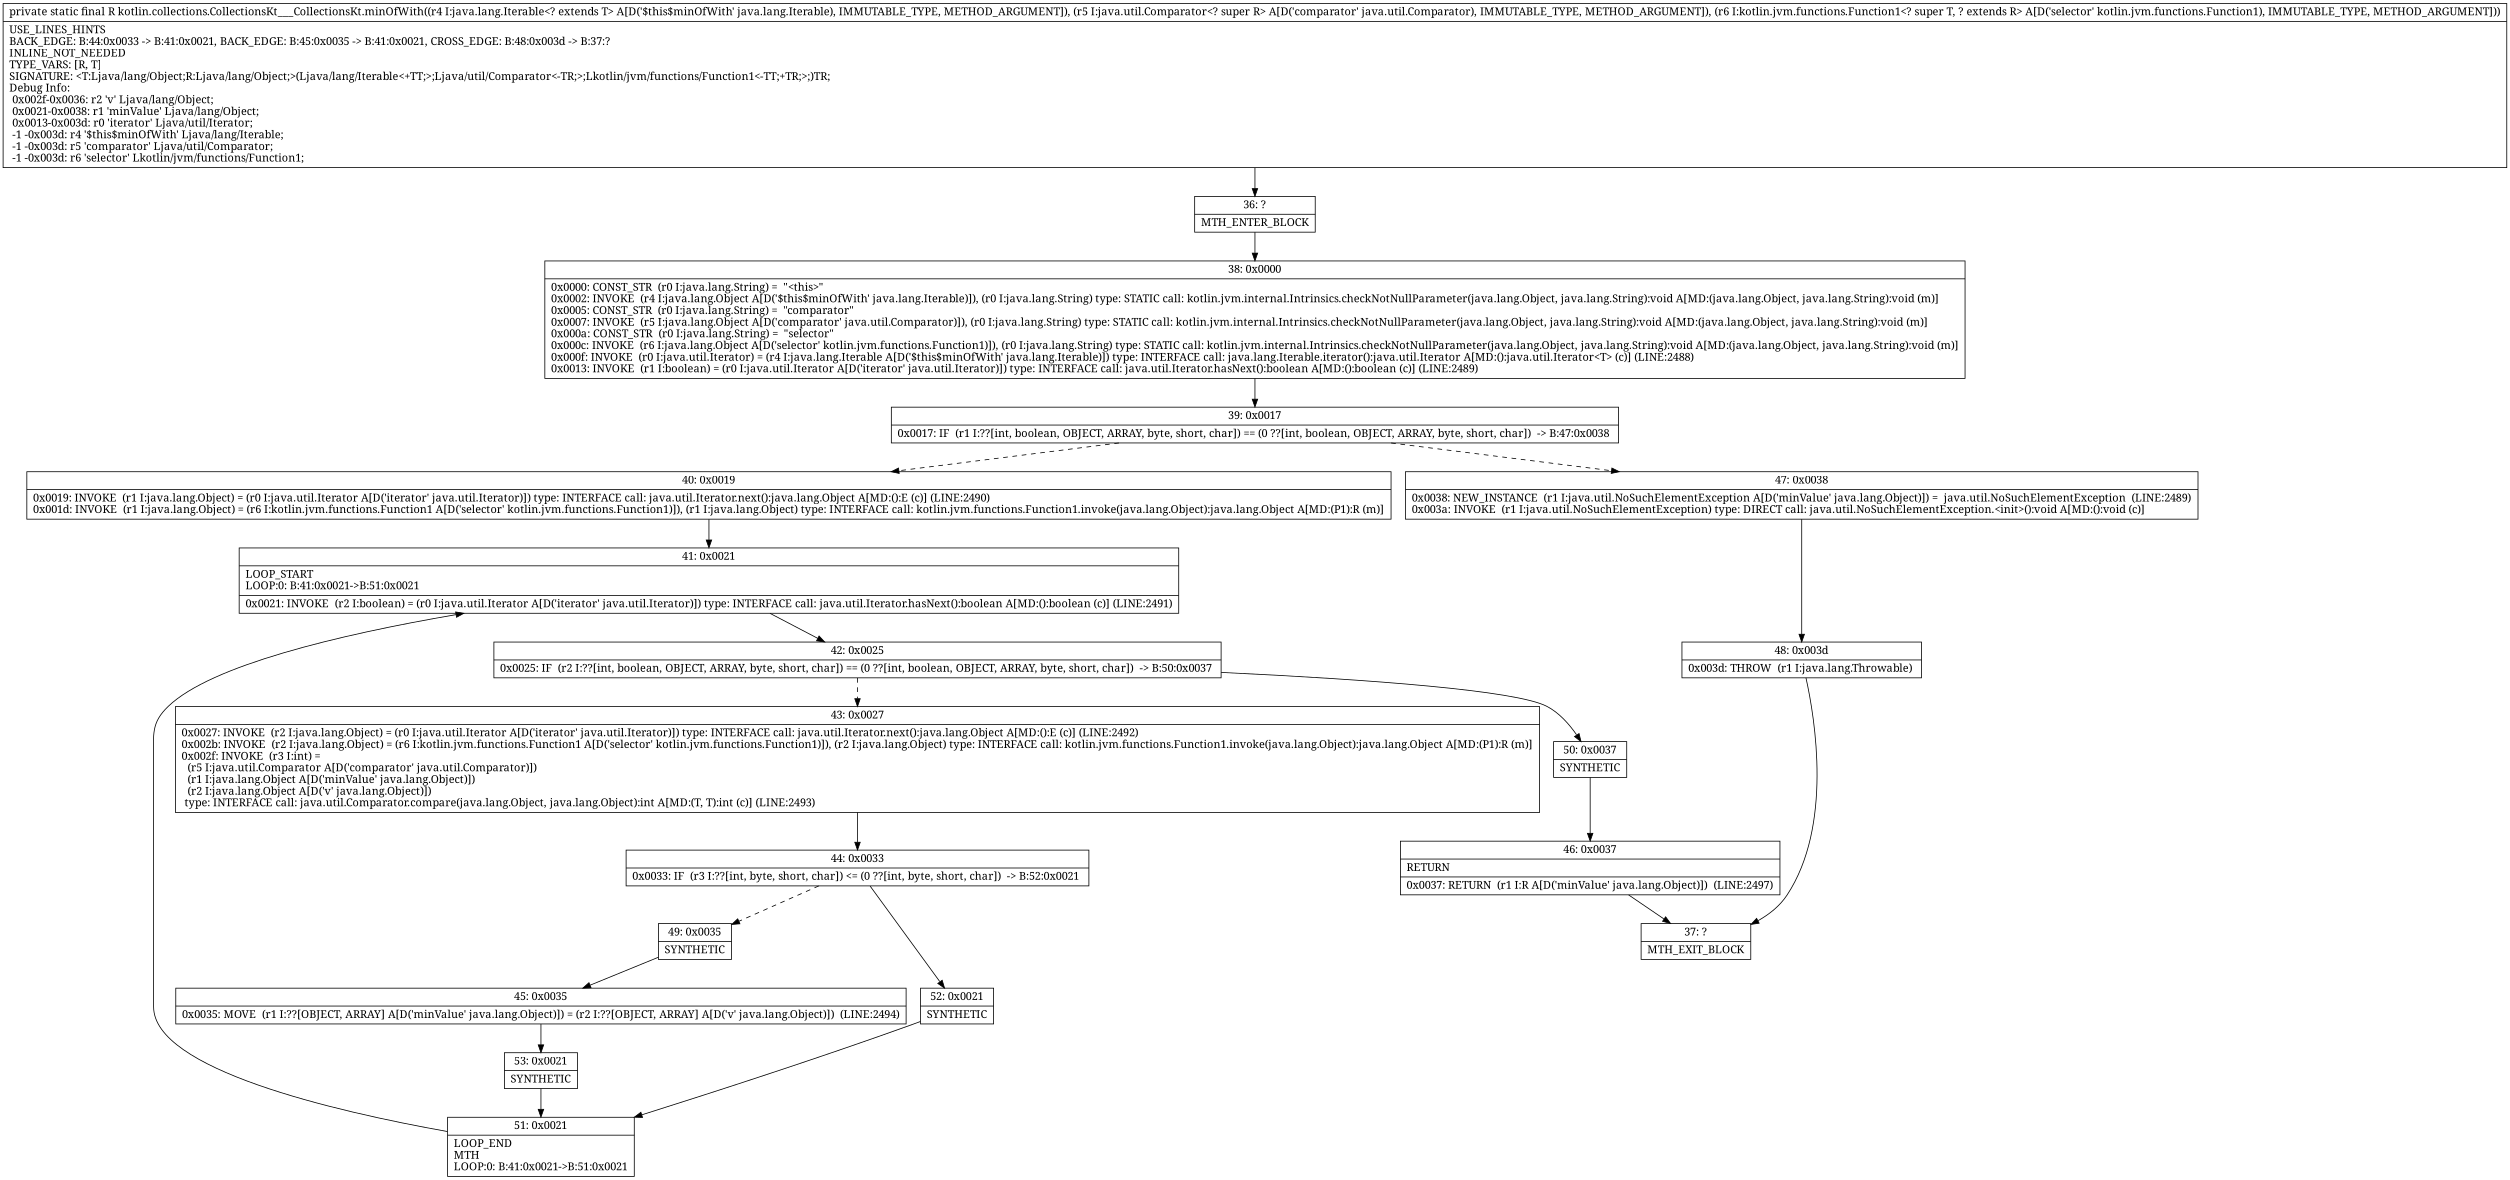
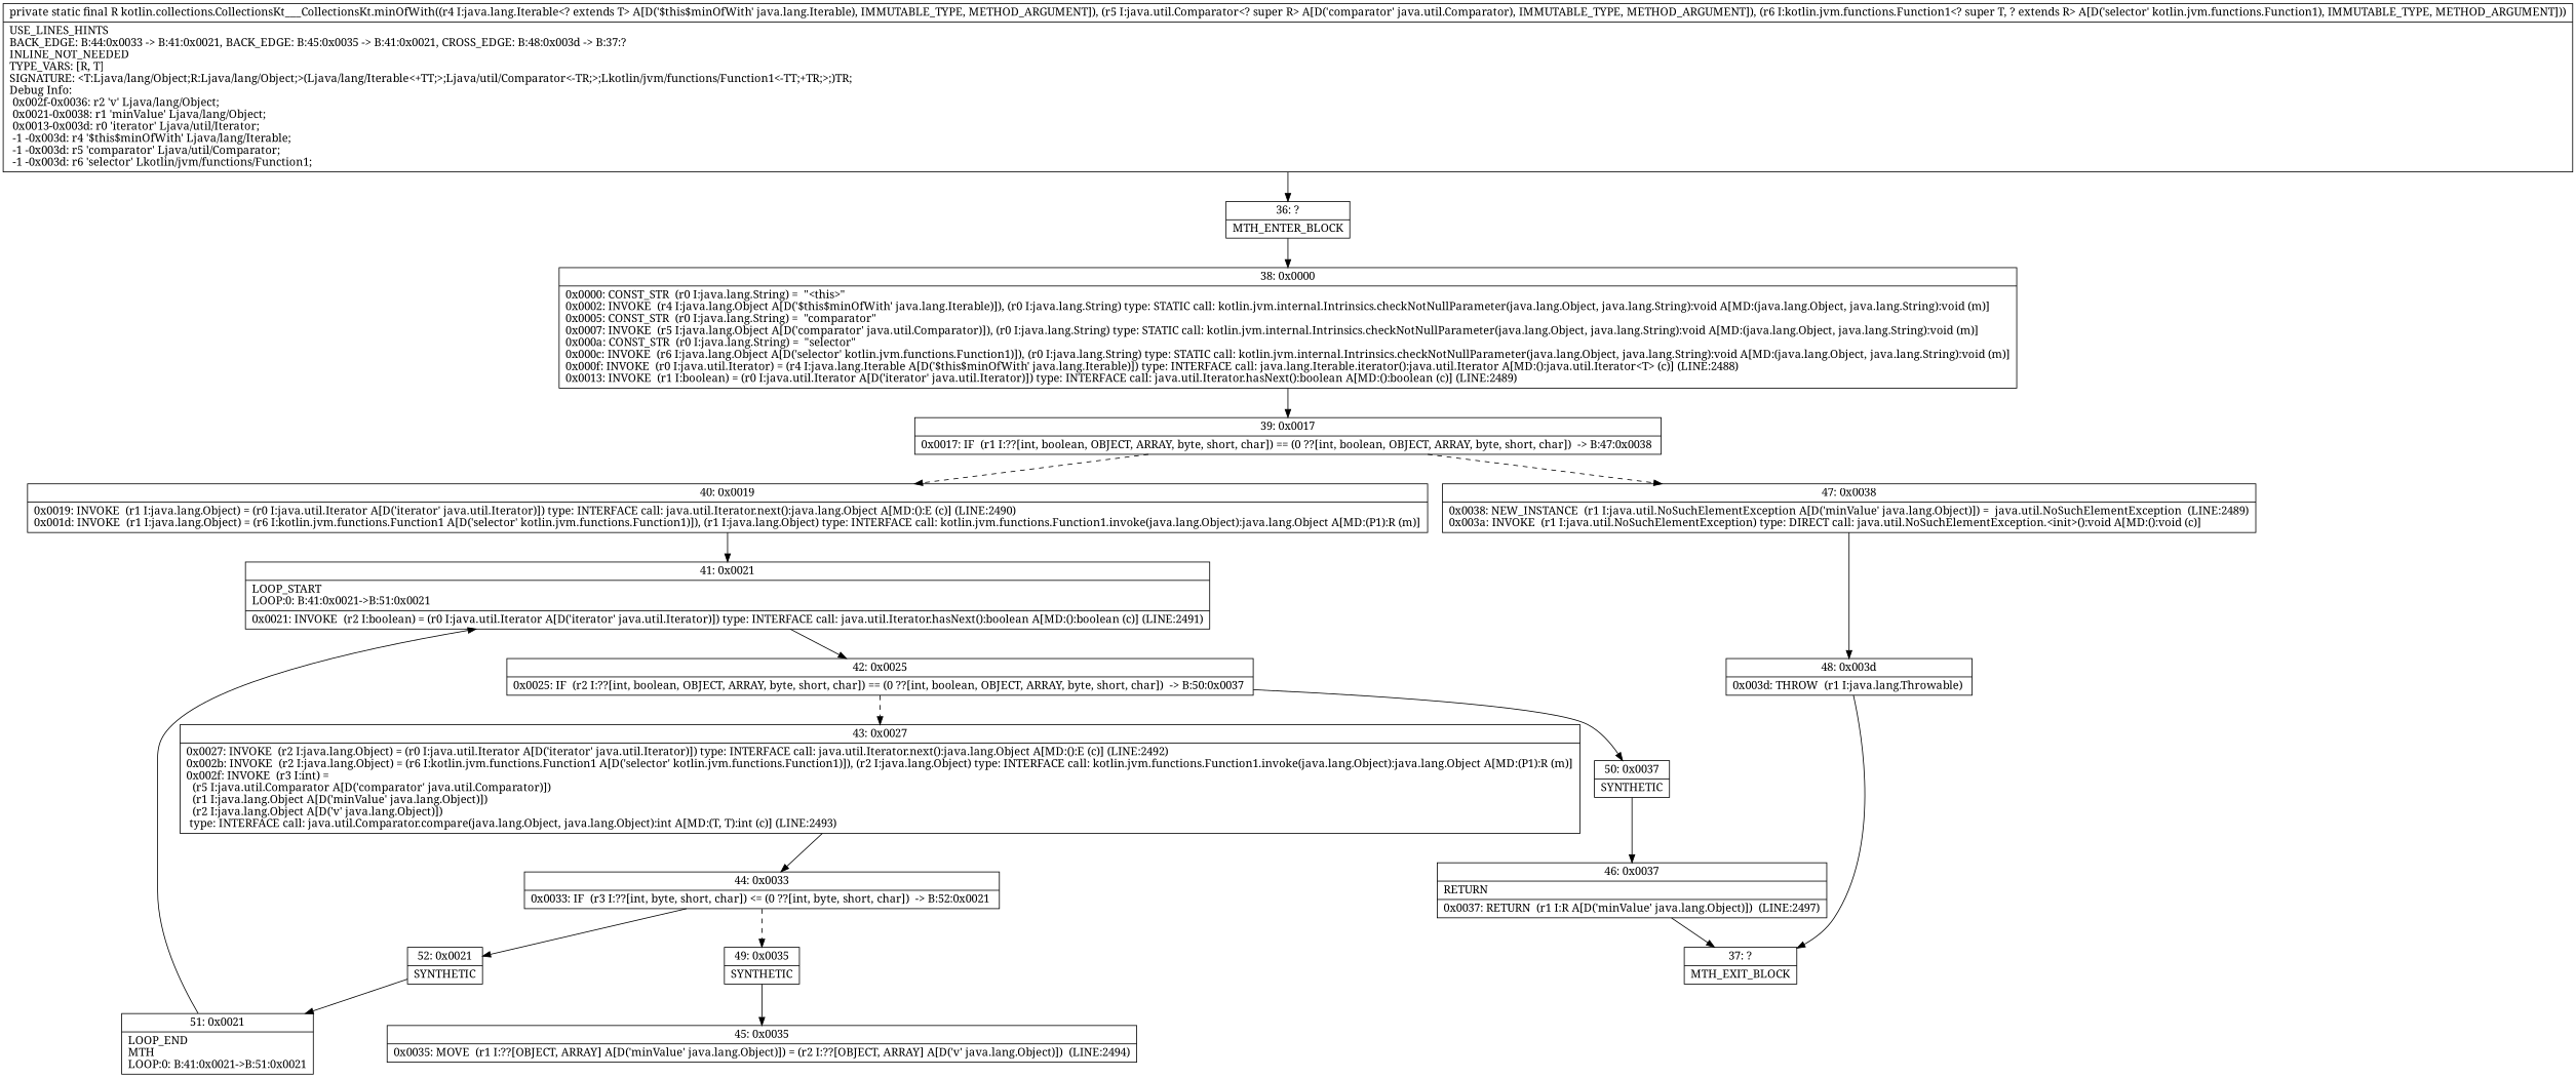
  digraph {
    fontname="Noto Serif"
    node [fontname="Noto Serif" shape=record]
    edge [fontname="Noto Serif"]
    n1 [label="{36\:\ ?|MTH_ENTER_BLOCK\l}"]
    n2 [label="{38\:\ 0x0000|0x0000: CONST_STR  (r0 I:java.lang.String) =  \"\<this\>\" \l0x0002: INVOKE  (r4 I:java.lang.Object A[D('$this$minOfWith' java.lang.Iterable)]), (r0 I:java.lang.String) type: STATIC call: kotlin.jvm.internal.Intrinsics.checkNotNullParameter(java.lang.Object, java.lang.String):void A[MD:(java.lang.Object, java.lang.String):void (m)]\l0x0005: CONST_STR  (r0 I:java.lang.String) =  \"comparator\" \l0x0007: INVOKE  (r5 I:java.lang.Object A[D('comparator' java.util.Comparator)]), (r0 I:java.lang.String) type: STATIC call: kotlin.jvm.internal.Intrinsics.checkNotNullParameter(java.lang.Object, java.lang.String):void A[MD:(java.lang.Object, java.lang.String):void (m)]\l0x000a: CONST_STR  (r0 I:java.lang.String) =  \"selector\" \l0x000c: INVOKE  (r6 I:java.lang.Object A[D('selector' kotlin.jvm.functions.Function1)]), (r0 I:java.lang.String) type: STATIC call: kotlin.jvm.internal.Intrinsics.checkNotNullParameter(java.lang.Object, java.lang.String):void A[MD:(java.lang.Object, java.lang.String):void (m)]\l0x000f: INVOKE  (r0 I:java.util.Iterator) = (r4 I:java.lang.Iterable A[D('$this$minOfWith' java.lang.Iterable)]) type: INTERFACE call: java.lang.Iterable.iterator():java.util.Iterator A[MD:():java.util.Iterator\<T\> (c)] (LINE:2488)\l0x0013: INVOKE  (r1 I:boolean) = (r0 I:java.util.Iterator A[D('iterator' java.util.Iterator)]) type: INTERFACE call: java.util.Iterator.hasNext():boolean A[MD:():boolean (c)] (LINE:2489)\l}"]
    n3 [label="{39\:\ 0x0017|0x0017: IF  (r1 I:??[int, boolean, OBJECT, ARRAY, byte, short, char]) == (0 ??[int, boolean, OBJECT, ARRAY, byte, short, char])  \-\> B:47:0x0038 \l}"]
    n4 [label="{40\:\ 0x0019|0x0019: INVOKE  (r1 I:java.lang.Object) = (r0 I:java.util.Iterator A[D('iterator' java.util.Iterator)]) type: INTERFACE call: java.util.Iterator.next():java.lang.Object A[MD:():E (c)] (LINE:2490)\l0x001d: INVOKE  (r1 I:java.lang.Object) = (r6 I:kotlin.jvm.functions.Function1 A[D('selector' kotlin.jvm.functions.Function1)]), (r1 I:java.lang.Object) type: INTERFACE call: kotlin.jvm.functions.Function1.invoke(java.lang.Object):java.lang.Object A[MD:(P1):R (m)]\l}"]
    n5 [label="{47\:\ 0x0038|0x0038: NEW_INSTANCE  (r1 I:java.util.NoSuchElementException A[D('minValue' java.lang.Object)]) =  java.util.NoSuchElementException  (LINE:2489)\l0x003a: INVOKE  (r1 I:java.util.NoSuchElementException) type: DIRECT call: java.util.NoSuchElementException.\<init\>():void A[MD:():void (c)]\l}"]
    n6 [label="{41\:\ 0x0021|LOOP_START\lLOOP:0: B:41:0x0021\-\>B:51:0x0021\l|0x0021: INVOKE  (r2 I:boolean) = (r0 I:java.util.Iterator A[D('iterator' java.util.Iterator)]) type: INTERFACE call: java.util.Iterator.hasNext():boolean A[MD:():boolean (c)] (LINE:2491)\l}"]
    n7 [label="{48\:\ 0x003d|0x003d: THROW  (r1 I:java.lang.Throwable) \l}"]
    n8 [label="{42\:\ 0x0025|0x0025: IF  (r2 I:??[int, boolean, OBJECT, ARRAY, byte, short, char]) == (0 ??[int, boolean, OBJECT, ARRAY, byte, short, char])  \-\> B:50:0x0037 \l}"]
    n9 [label="{43\:\ 0x0027|0x0027: INVOKE  (r2 I:java.lang.Object) = (r0 I:java.util.Iterator A[D('iterator' java.util.Iterator)]) type: INTERFACE call: java.util.Iterator.next():java.lang.Object A[MD:():E (c)] (LINE:2492)\l0x002b: INVOKE  (r2 I:java.lang.Object) = (r6 I:kotlin.jvm.functions.Function1 A[D('selector' kotlin.jvm.functions.Function1)]), (r2 I:java.lang.Object) type: INTERFACE call: kotlin.jvm.functions.Function1.invoke(java.lang.Object):java.lang.Object A[MD:(P1):R (m)]\l0x002f: INVOKE  (r3 I:int) = \l  (r5 I:java.util.Comparator A[D('comparator' java.util.Comparator)])\l  (r1 I:java.lang.Object A[D('minValue' java.lang.Object)])\l  (r2 I:java.lang.Object A[D('v' java.lang.Object)])\l type: INTERFACE call: java.util.Comparator.compare(java.lang.Object, java.lang.Object):int A[MD:(T, T):int (c)] (LINE:2493)\l}"]
    n10 [label="{50\:\ 0x0037|SYNTHETIC\l}"]
    n11 [label="{44\:\ 0x0033|0x0033: IF  (r3 I:??[int, byte, short, char]) \<= (0 ??[int, byte, short, char])  \-\> B:52:0x0021 \l}"]
    n12 [label="{46\:\ 0x0037|RETURN\l|0x0037: RETURN  (r1 I:R A[D('minValue' java.lang.Object)])  (LINE:2497)\l}"]
    n13 [label="{49\:\ 0x0035|SYNTHETIC\l}"]
    n14 [label="{52\:\ 0x0021|SYNTHETIC\l}"]
    n15 [label="{45\:\ 0x0035|0x0035: MOVE  (r1 I:??[OBJECT, ARRAY] A[D('minValue' java.lang.Object)]) = (r2 I:??[OBJECT, ARRAY] A[D('v' java.lang.Object)])  (LINE:2494)\l}"]
    n16 [label="{51\:\ 0x0021|LOOP_END\lMTH\lLOOP:0: B:41:0x0021\-\>B:51:0x0021\l}"]
-   n17 [label="{53\:\ 0x0021|SYNTHETIC\l}"]
    n18 [label="{37\:\ ?|MTH_EXIT_BLOCK\l}"]
    n19 [label="{private static final R kotlin.collections.CollectionsKt___CollectionsKt.minOfWith((r4 I:java.lang.Iterable\<? extends T\> A[D('$this$minOfWith' java.lang.Iterable), IMMUTABLE_TYPE, METHOD_ARGUMENT]), (r5 I:java.util.Comparator\<? super R\> A[D('comparator' java.util.Comparator), IMMUTABLE_TYPE, METHOD_ARGUMENT]), (r6 I:kotlin.jvm.functions.Function1\<? super T, ? extends R\> A[D('selector' kotlin.jvm.functions.Function1), IMMUTABLE_TYPE, METHOD_ARGUMENT]))  | USE_LINES_HINTS\lBACK_EDGE: B:44:0x0033 \-\> B:41:0x0021, BACK_EDGE: B:45:0x0035 \-\> B:41:0x0021, CROSS_EDGE: B:48:0x003d \-\> B:37:?\lINLINE_NOT_NEEDED\lTYPE_VARS: [R, T]\lSIGNATURE: \<T:Ljava\/lang\/Object;R:Ljava\/lang\/Object;\>(Ljava\/lang\/Iterable\<+TT;\>;Ljava\/util\/Comparator\<\-TR;\>;Lkotlin\/jvm\/functions\/Function1\<\-TT;+TR;\>;)TR;\lDebug Info:\l  0x002f\-0x0036: r2 'v' Ljava\/lang\/Object;\l  0x0021\-0x0038: r1 'minValue' Ljava\/lang\/Object;\l  0x0013\-0x003d: r0 'iterator' Ljava\/util\/Iterator;\l  \-1 \-0x003d: r4 '$this$minOfWith' Ljava\/lang\/Iterable;\l  \-1 \-0x003d: r5 'comparator' Ljava\/util\/Comparator;\l  \-1 \-0x003d: r6 'selector' Lkotlin\/jvm\/functions\/Function1;\l}"]
    n1 -> n2
    n2 -> n3
    n3 -> n4 [style=dashed]
    n3 -> n5 [style=dashed]
    n4 -> n6
    n5 -> n7
    n6 -> n8
    n7 -> n18
    n8 -> n9 [style=dashed]
    n8 -> n10
    n9 -> n11
    n10 -> n12
    n11 -> n13 [style=dashed]
    n11 -> n14
    n12 -> n18
    n13 -> n15
    n14 -> n16
-   n15 -> n17
    n16 -> n6
-   n17 -> n16
    n19 -> n1
  }
